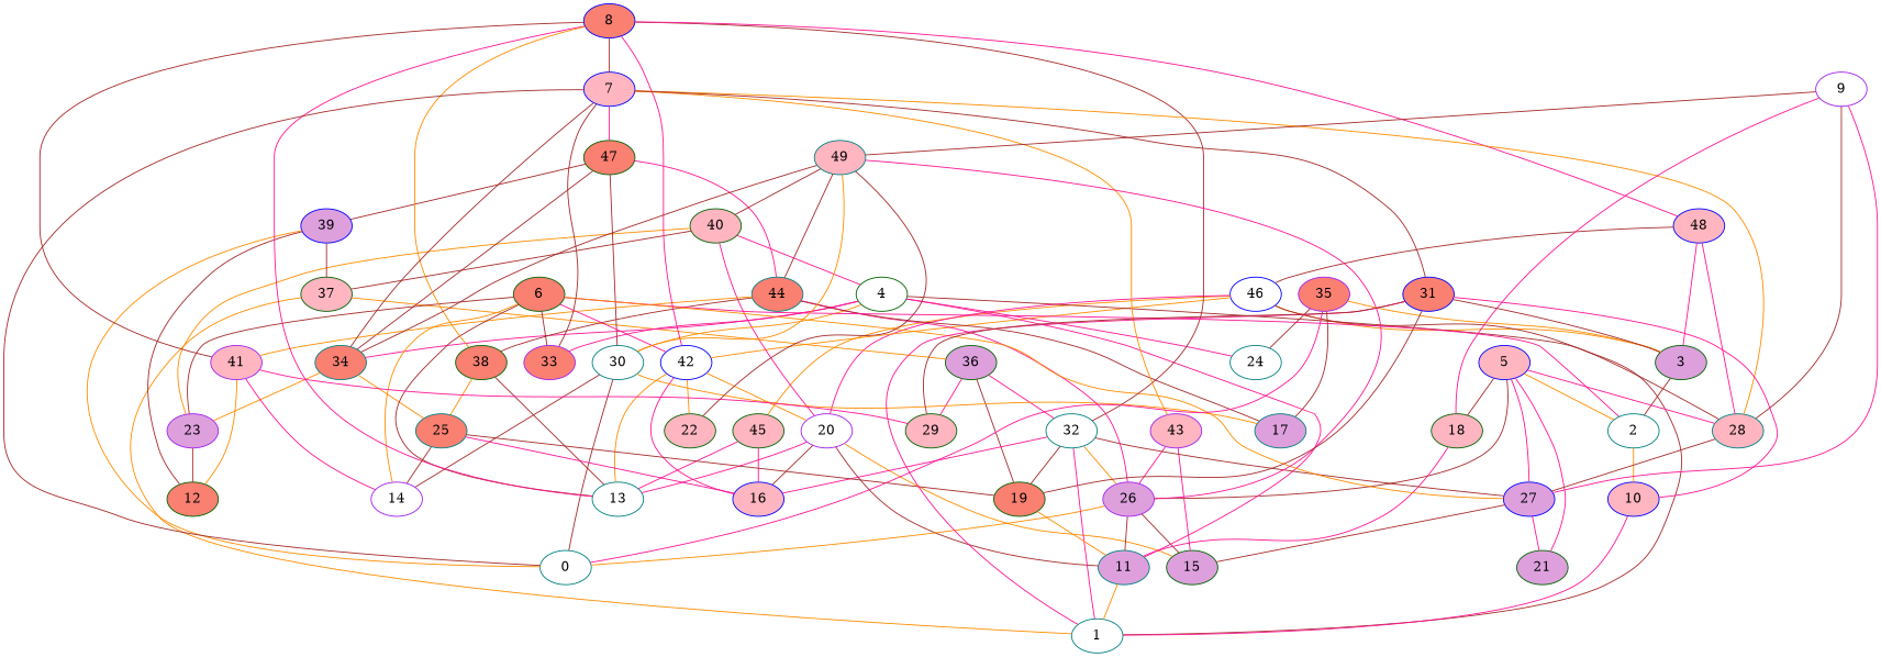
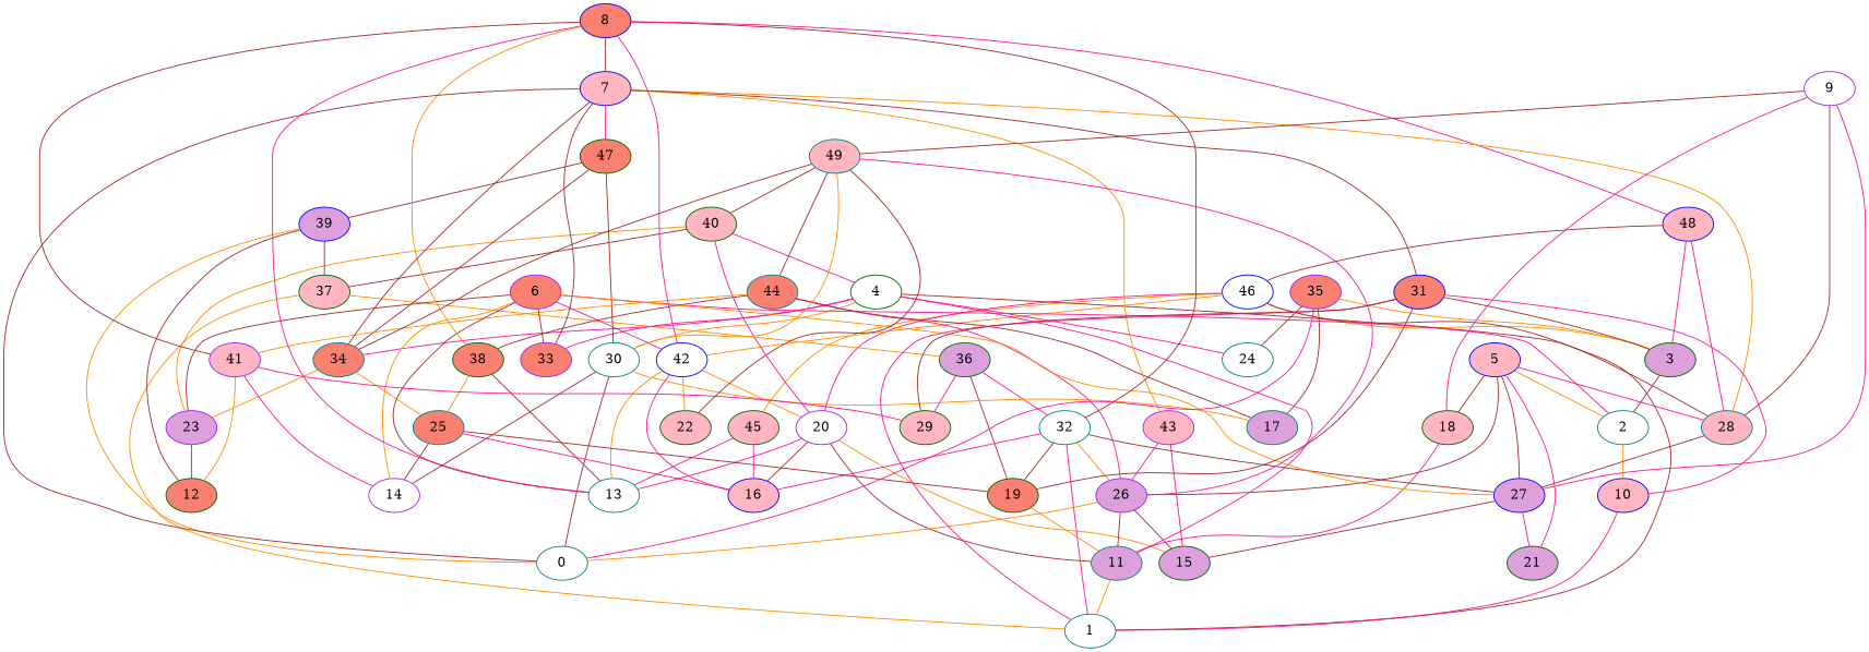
  digraph {
    node [color=darkgreen fillcolor=lightpink style=filled]
    edge [color=brown dir=none]
    46 [color=blue fillcolor=white]
    45
    20 [color=purple fillcolor=white]
    3 [fillcolor=plum]
    42 [color=blue fillcolor=white]
    1 [color=teal fillcolor=white]
    13 [color=teal fillcolor=white]
    16 [color=blue]
    11 [color=teal fillcolor=plum]
    15 [fillcolor=plum]
    5 [color=blue]
    26 [color=purple fillcolor=plum]
    2 [color=teal fillcolor=white]
    27 [color=blue fillcolor=plum]
    18
    28 [color=teal]
    21 [fillcolor=plum]
    0 [color=teal fillcolor=white]
    43 [color=purple]
    40
    37
    23 [color=purple fillcolor=plum]
    4 [fillcolor=white]
    36 [fillcolor=plum]
    12 [fillcolor=salmon]
    29
    32 [color=teal fillcolor=white]
    19 [fillcolor=salmon]
    47 [fillcolor=salmon]
    39 [color=blue fillcolor=plum]
    30 [color=teal fillcolor=white]
    44 [color=teal fillcolor=salmon]
    34 [color=teal fillcolor=salmon]
    14 [color=purple fillcolor=white]
    17 [color=teal fillcolor=plum]
-   6 [fillcolor=salmon]
+   6 [color=purple fillcolor=salmon]
    33 [color=purple fillcolor=salmon]
    10 [color=blue]
    8 [color=blue fillcolor=salmon]
    38 [fillcolor=salmon]
    41 [color=purple]
    7 [color=blue]
    48 [color=blue]
    25 [color=teal fillcolor=salmon]
    9 [color=purple fillcolor=white]
    49 [color=teal]
    35 [color=purple fillcolor=salmon]
    24 [color=teal fillcolor=white]
    22
    31 [color=blue fillcolor=salmon]
    subgraph sub_1 {
      46
      45
      20
      3
      42
      1
      13
      16
      11
      15
      5
      26
      2
      27
      18
      28
      21
      0
      43
      40
      37
      23
      4
      36
      12
      29
      32
      19
      47
      39
      30
      44
      34
      14
      17
      6
      33
      10
      8
      38
      41
      7
      48
      25
      9
      49
      35
      24
      22
      31
    }
    46 -> 45 [color=darkorange]
    46 -> 20 [color=deeppink]
    46 -> 3 [color=darkorange]
    46 -> 42 [color=darkorange]
    46 -> 1
    45 -> 13 [color=deeppink]
    45 -> 16 [color=deeppink]
    20 -> 13 [color=deeppink]
    20 -> 16
    20 -> 11
    20 -> 15 [color=darkorange]
    3 -> 2
    42 -> 20 [color=darkorange]
    42 -> 13 [color=darkorange]
    42 -> 16 [color=deeppink]
    42 -> 22 [color=darkorange]
    11 -> 1 [color=darkorange]
    5 -> 26
    5 -> 2 [color=darkorange]
-   5 -> 27 [color=deeppink]
+   5 -> 27
    5 -> 18
    5 -> 28 [color=deeppink]
    5 -> 21 [color=deeppink]
    26 -> 11
    26 -> 15
    26 -> 0 [color=darkorange]
    2 -> 10 [color=darkorange]
    27 -> 15
    27 -> 21 [color=deeppink]
    18 -> 11 [color=deeppink]
    28 -> 27
    43 -> 15 [color=deeppink]
    43 -> 26 [color=deeppink]
    40 -> 20 [color=deeppink]
    40 -> 37
    40 -> 23 [color=darkorange]
    40 -> 4 [color=deeppink]
    37 -> 1 [color=darkorange]
    37 -> 36 [color=darkorange]
    23 -> 12
    4 -> 11 [color=deeppink]
    4 -> 28
    4 -> 30 [color=darkorange]
    4 -> 34 [color=deeppink]
    4 -> 33 [color=deeppink]
    4 -> 24 [color=deeppink]
    36 -> 29 [color=deeppink]
    36 -> 32 [color=deeppink]
    36 -> 19
    32 -> 1 [color=deeppink]
    32 -> 16 [color=deeppink]
    32 -> 26 [color=darkorange]
    32 -> 27
    32 -> 19
    19 -> 11 [color=darkorange]
    47 -> 39
    47 -> 30
-   47 -> 44 [color=deeppink]
    47 -> 34
    39 -> 0 [color=darkorange]
    39 -> 37
    39 -> 12
    30 -> 0
    30 -> 14
    30 -> 17 [color=darkorange]
    44 -> 26 [color=deeppink]
    44 -> 17
    44 -> 38
    44 -> 41 [color=darkorange]
    34 -> 23 [color=darkorange]
    34 -> 25 [color=darkorange]
    6 -> 42 [color=deeppink]
    6 -> 13
    6 -> 2 [color=deeppink]
    6 -> 27 [color=darkorange]
    6 -> 23
    6 -> 14 [color=darkorange]
    6 -> 33
    10 -> 1 [color=deeppink]
    8 -> 42 [color=deeppink]
    8 -> 13 [color=deeppink]
    8 -> 32
    8 -> 38 [color=darkorange]
    8 -> 41
    8 -> 7
    8 -> 48 [color=deeppink]
    38 -> 13
    38 -> 25 [color=darkorange]
    41 -> 12 [color=darkorange]
    41 -> 29 [color=deeppink]
    41 -> 14 [color=deeppink]
    7 -> 28 [color=darkorange]
    7 -> 0
    7 -> 43 [color=darkorange]
    7 -> 47 [color=deeppink]
    7 -> 34
    7 -> 33
    7 -> 31
    48 -> 46
    48 -> 3 [color=deeppink]
    48 -> 28 [color=deeppink]
    25 -> 16 [color=deeppink]
    25 -> 19
    25 -> 14
    9 -> 27 [color=deeppink]
    9 -> 18 [color=deeppink]
    9 -> 28
    9 -> 49
    49 -> 26 [color=deeppink]
    49 -> 40
    49 -> 30 [color=darkorange]
    49 -> 44
    49 -> 34
    49 -> 22
    35 -> 3 [color=darkorange]
    35 -> 0 [color=deeppink]
    35 -> 17
    35 -> 24
    31 -> 3
    31 -> 1 [color=deeppink]
    31 -> 29
    31 -> 19
    31 -> 10 [color=deeppink]
  }
